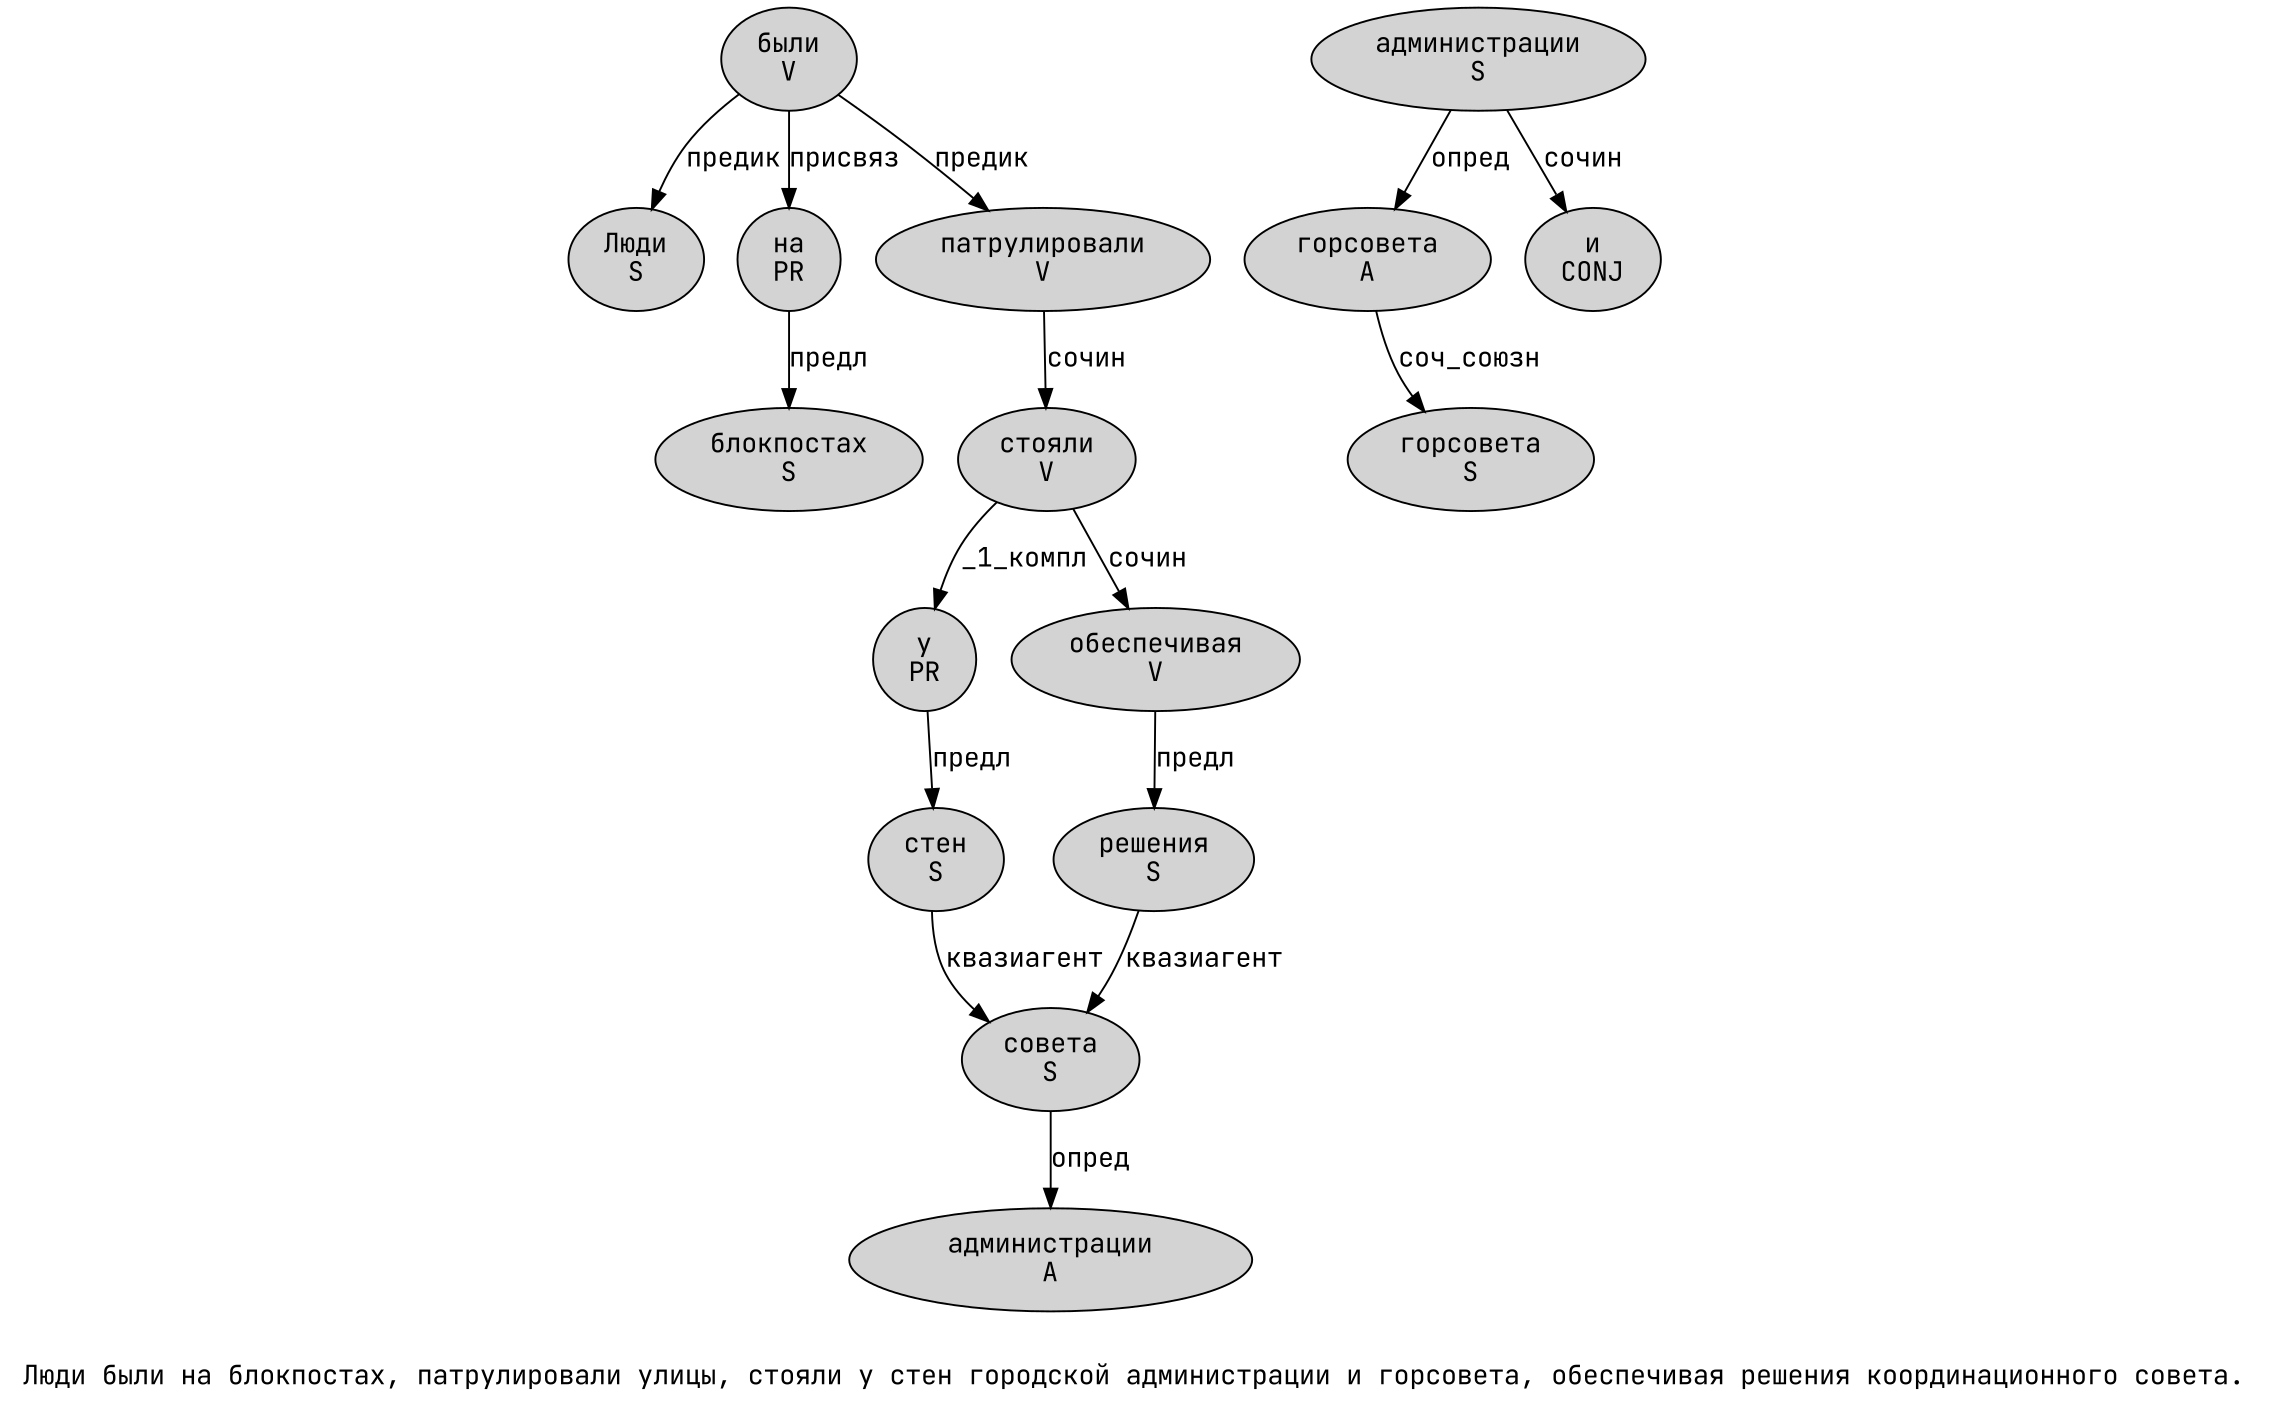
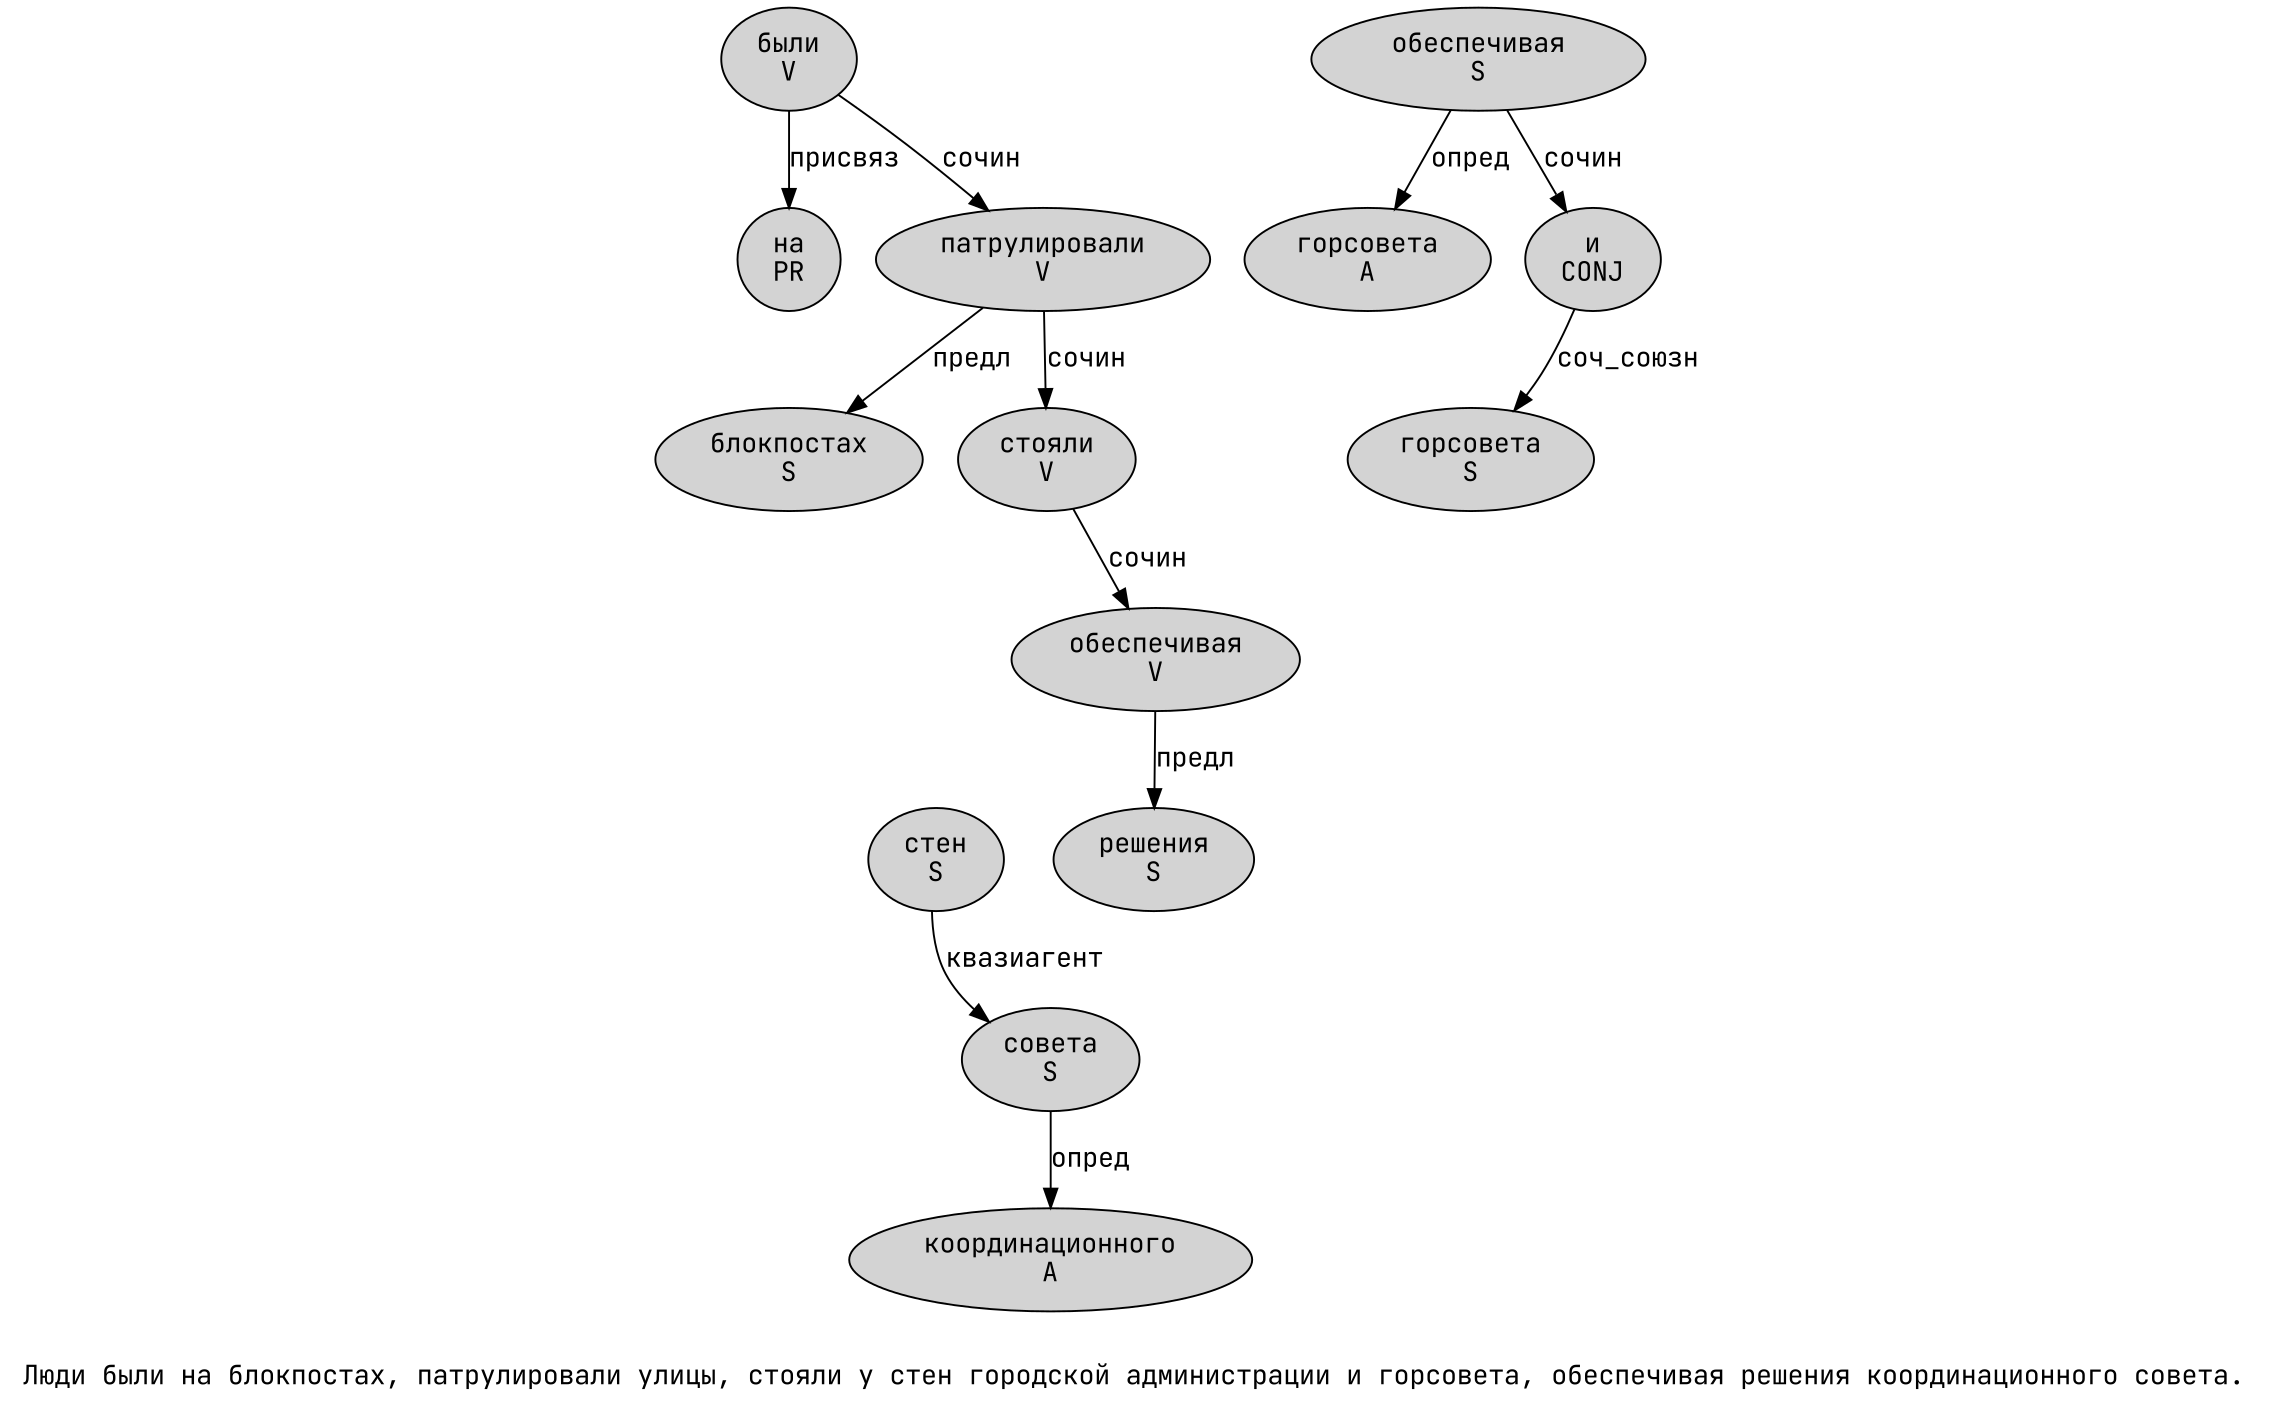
  digraph {
    fontname="JetBrains Mono"
    label="Люди были на блокпостах, патрулировали улицы, стояли у стен городской администрации и горсовета, обеспечивая решения координационного совета."
    node [fillcolor=lightgray fontname="JetBrains Mono" penwidth=1 shape=ellipse style=filled]
    edge [fontname="JetBrains Mono"]
-   n1 [label="Люди\nS"]
    n2 [label="были\nV"]
    n3 [label="на\nPR"]
    n4 [label="патрулировали\nV"]
    n5 [label="блокпостах\nS"]
    n6 [label="стояли\nV"]
-   n7 [label="у\nPR"]
    n8 [label="обеспечивая\nV"]
    n9 [label="стен\nS"]
    n10 [label="решения\nS"]
    n11 [label="совета\nS"]
-   n12 [label="администрации\nS"]
+   n12 [label="обеспечивая\nS"]
    n13 [label="горсовета\nA"]
    n14 [label="и\nCONJ"]
    n15 [label="горсовета\nS"]
-   n16 [label="администрации\nA"]
-   n2 -> n1 [label="предик"]
+   n16 [label="координационного\nA"]
    n2 -> n3 [label="присвяз"]
-   n2 -> n4 [label="предик"]
-   n3 -> n5 [label="предл"]
+   n2 -> n4 [label="сочин"]
+   n4 -> n5 [label="предл"]
    n4 -> n6 [label="сочин"]
-   n6 -> n7 [label="_1_компл"]
    n6 -> n8 [label="сочин"]
-   n7 -> n9 [label="предл"]
    n8 -> n10 [label="предл"]
    n9 -> n11 [label="квазиагент"]
-   n10 -> n11 [label="квазиагент"]
    n11 -> n16 [label="опред"]
    n12 -> n13 [label="опред"]
    n12 -> n14 [label="сочин"]
-   n13 -> n15 [label="соч_союзн"]
+   n14 -> n15 [label="соч_союзн"]
  }
